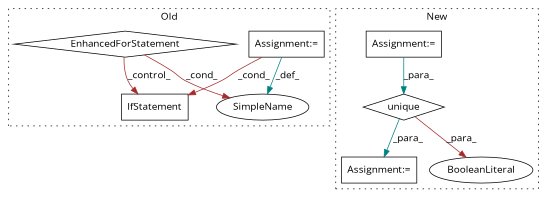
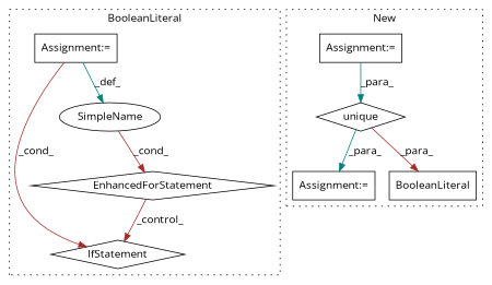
  digraph {
    fontname="Open Sans"
    node [a=7 fontname="Open Sans" l="57,2" s="3972,4045" shape=diamond]
    edge [color=brown fontname="Open Sans"]
-   n1 [a=25 l="4,2" label=IfStatement s="4057,4106" shape=box]
+   n1 [a=25 l="4,2" label=IfStatement s="4057,4106"]
    n2 [label="Assignment:=" shape=box]
    n3 [a=70 label=EnhancedForStatement]
    n4 [a=42 l=1 label=SimpleName s=4033 shape=ellipse]
    n5 [a=32 l="7,1" label=unique s="5012,5030"]
    n6 [l=2 label="Assignment:=" s=5004 shape=box]
-   n7 [a=9 l=4 label=BooleanLiteral s=5026 shape=ellipse]
+   n7 [a=9 l=4 label=BooleanLiteral s=5026 shape=box]
    n8 [l=1 label="Assignment:=" s=4914 shape=box]
    subgraph cluster_1 {
-     label=Old
+     label=BooleanLiteral
      style=dotted
      n1
      n2
      n3
      n4
    }
    subgraph cluster_2 {
      label=New
      style=dotted
      n5
      n6
      n7
      n8
    }
    n2 -> n1 [label=_cond_]
    n2 -> n4 [color=teal label=_def_]
    n3 -> n1 [label=_control_]
-   n3 -> n4 [label=_cond_]
+   n4 -> n3 [label=_cond_]
    n5 -> n6 [color=teal label=_para_]
    n5 -> n7 [label=_para_]
    n8 -> n5 [color=teal label=_para_]
  }
